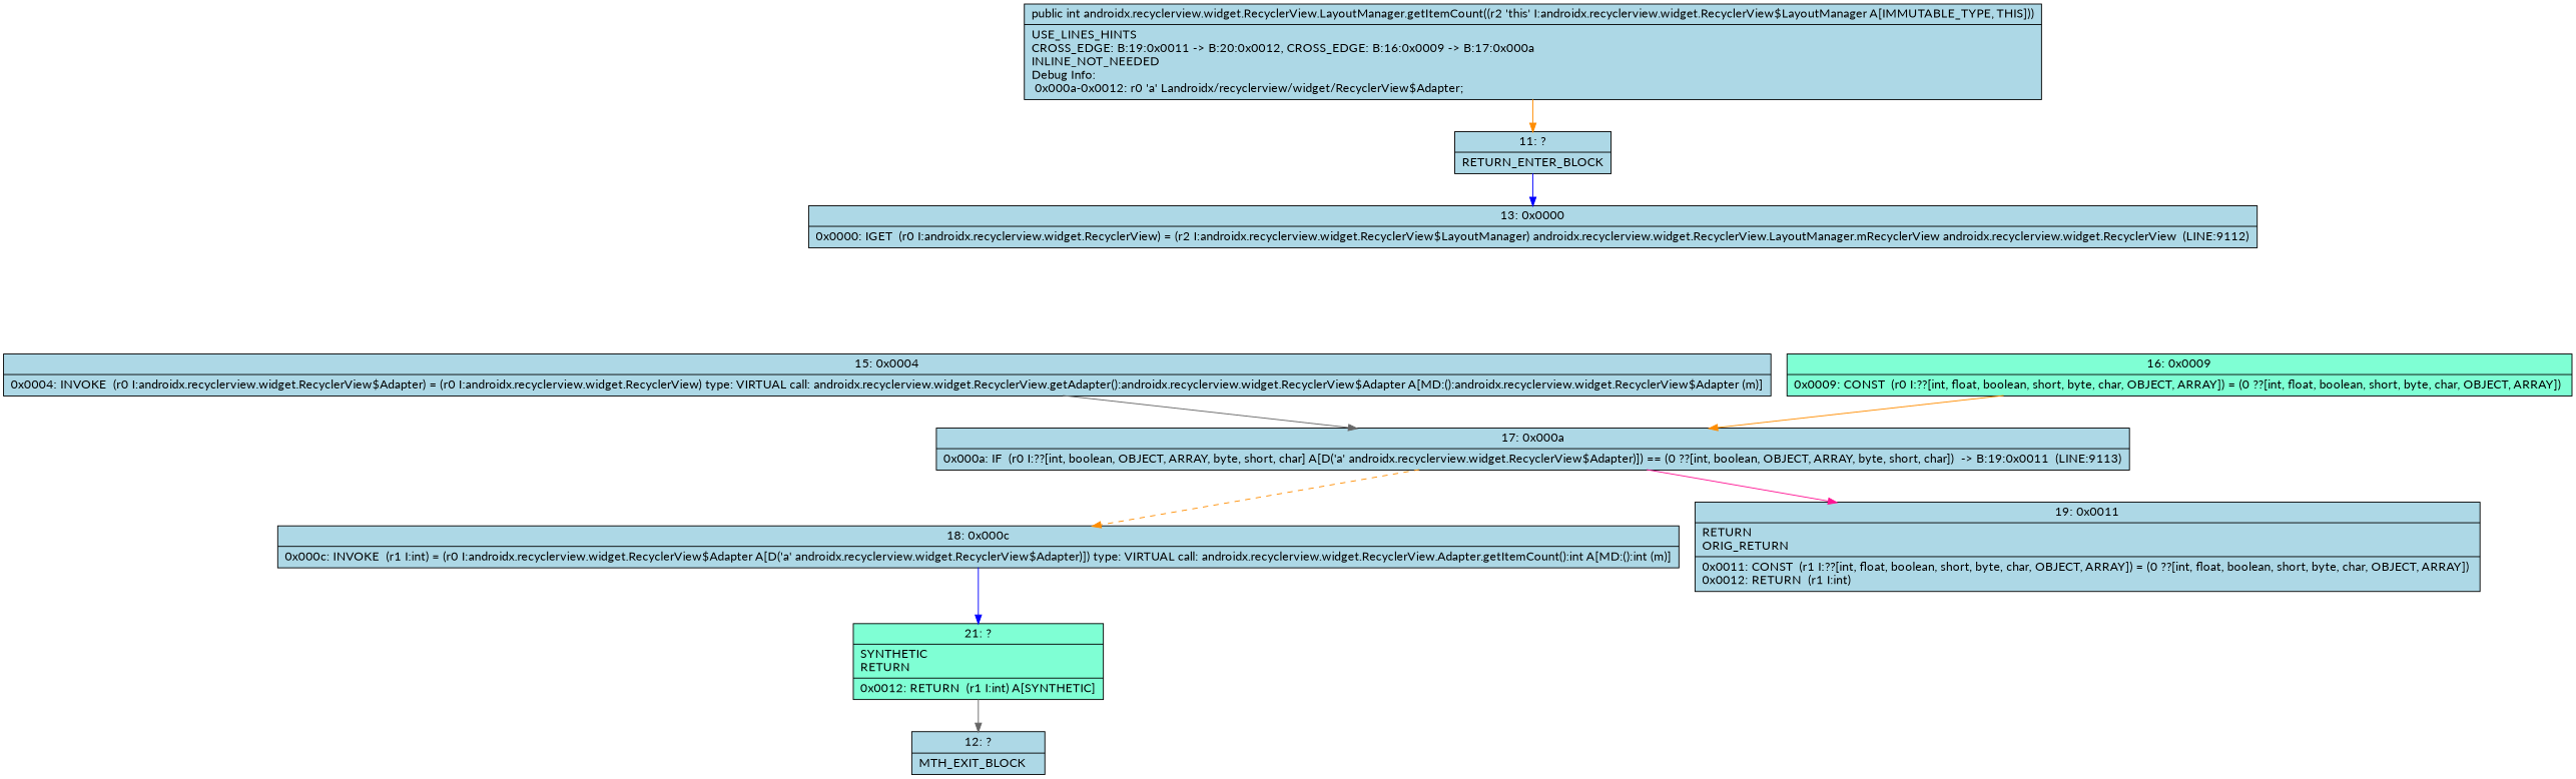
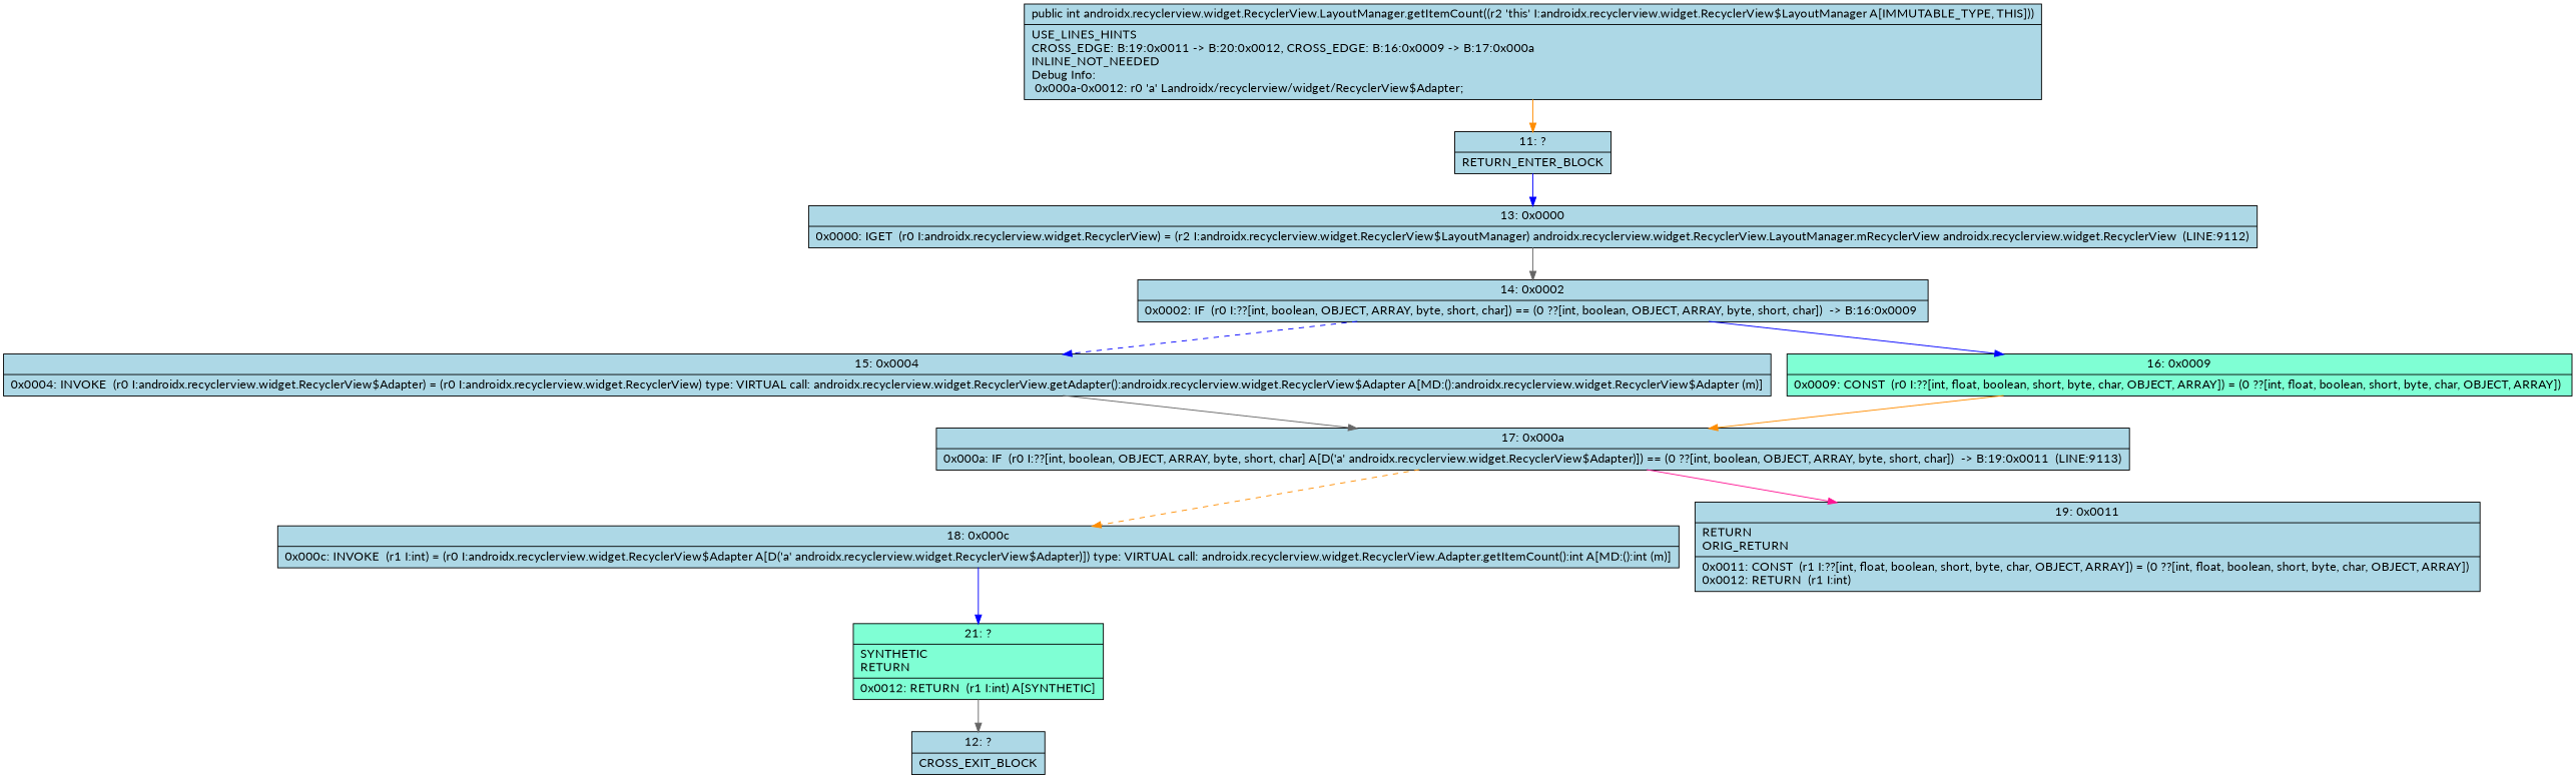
  digraph {
    fontname=Lato
    node [fillcolor=lightblue fontname=Lato shape=record style=filled]
    edge [color=blue fontname=Lato]
    n1 [label="{11\:\ ?|RETURN_ENTER_BLOCK\l}"]
    n2 [label="{13\:\ 0x0000|0x0000: IGET  (r0 I:androidx.recyclerview.widget.RecyclerView) = (r2 I:androidx.recyclerview.widget.RecyclerView$LayoutManager) androidx.recyclerview.widget.RecyclerView.LayoutManager.mRecyclerView androidx.recyclerview.widget.RecyclerView  (LINE:9112)\l}"]
+   n3 [label="{14\:\ 0x0002|0x0002: IF  (r0 I:??[int, boolean, OBJECT, ARRAY, byte, short, char]) == (0 ??[int, boolean, OBJECT, ARRAY, byte, short, char])  \-\> B:16:0x0009 \l}"]
    n4 [label="{15\:\ 0x0004|0x0004: INVOKE  (r0 I:androidx.recyclerview.widget.RecyclerView$Adapter) = (r0 I:androidx.recyclerview.widget.RecyclerView) type: VIRTUAL call: androidx.recyclerview.widget.RecyclerView.getAdapter():androidx.recyclerview.widget.RecyclerView$Adapter A[MD:():androidx.recyclerview.widget.RecyclerView$Adapter (m)]\l}"]
    n5 [fillcolor=aquamarine label="{16\:\ 0x0009|0x0009: CONST  (r0 I:??[int, float, boolean, short, byte, char, OBJECT, ARRAY]) = (0 ??[int, float, boolean, short, byte, char, OBJECT, ARRAY]) \l}"]
    n6 [label="{17\:\ 0x000a|0x000a: IF  (r0 I:??[int, boolean, OBJECT, ARRAY, byte, short, char] A[D('a' androidx.recyclerview.widget.RecyclerView$Adapter)]) == (0 ??[int, boolean, OBJECT, ARRAY, byte, short, char])  \-\> B:19:0x0011  (LINE:9113)\l}"]
    n7 [label="{18\:\ 0x000c|0x000c: INVOKE  (r1 I:int) = (r0 I:androidx.recyclerview.widget.RecyclerView$Adapter A[D('a' androidx.recyclerview.widget.RecyclerView$Adapter)]) type: VIRTUAL call: androidx.recyclerview.widget.RecyclerView.Adapter.getItemCount():int A[MD:():int (m)]\l}"]
    n8 [label="{19\:\ 0x0011|RETURN\lORIG_RETURN\l|0x0011: CONST  (r1 I:??[int, float, boolean, short, byte, char, OBJECT, ARRAY]) = (0 ??[int, float, boolean, short, byte, char, OBJECT, ARRAY]) \l0x0012: RETURN  (r1 I:int) \l}"]
    n9 [fillcolor=aquamarine label="{21\:\ ?|SYNTHETIC\lRETURN\l|0x0012: RETURN  (r1 I:int) A[SYNTHETIC]\l}"]
-   n10 [label="{12\:\ ?|MTH_EXIT_BLOCK\l}"]
+   n10 [label="{12\:\ ?|CROSS_EXIT_BLOCK\l}"]
    n11 [label="{public int androidx.recyclerview.widget.RecyclerView.LayoutManager.getItemCount((r2 'this' I:androidx.recyclerview.widget.RecyclerView$LayoutManager A[IMMUTABLE_TYPE, THIS]))  | USE_LINES_HINTS\lCROSS_EDGE: B:19:0x0011 \-\> B:20:0x0012, CROSS_EDGE: B:16:0x0009 \-\> B:17:0x000a\lINLINE_NOT_NEEDED\lDebug Info:\l  0x000a\-0x0012: r0 'a' Landroidx\/recyclerview\/widget\/RecyclerView$Adapter;\l}"]
    n1 -> n2
+   n2 -> n3 [color=gray40]
+   n3 -> n4 [style=dashed]
+   n3 -> n5
    n4 -> n6 [color=gray40]
    n5 -> n6 [color=darkorange]
    n6 -> n7 [color=darkorange style=dashed]
    n6 -> n8 [color=deeppink]
    n7 -> n9
    n9 -> n10 [color=gray40]
    n11 -> n1 [color=darkorange]
  }
